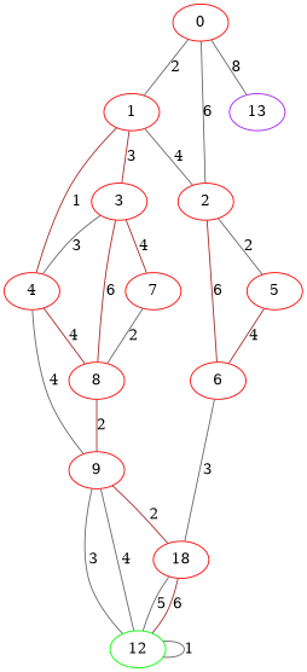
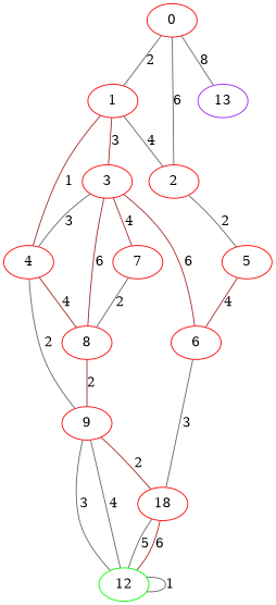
  graph {
    node [color=red weight=1]
    edge [color=gray40]
    0
    1
    2
    13 [color=purple weight=4]
    3
    4
    5
    6
    7
    8
    9
    n12 [label=18]
    12 [color=green weight=2]
    0 -- 1 [label=2]
    0 -- 2 [label=6]
    0 -- 13 [label=8]
    1 -- 2 [label=4]
    1 -- 3 [color=brown label=3]
    1 -- 4 [color=brown label=1]
    2 -- 5 [label=2]
-   2 -- 6 [color=brown label=6]
+   3 -- 6 [color=brown label=6]
    3 -- 4 [label=3]
    3 -- 7 [color=brown label=4]
    3 -- 8 [color=brown label=6]
    4 -- 8 [color=brown label=4]
-   4 -- 9 [label=4]
+   4 -- 9 [label=2]
    5 -- 6 [color=brown label=4]
    6 -- n12 [label=3]
    7 -- 8 [label=2]
    8 -- 9 [color=brown label=2]
    9 -- n12 [color=brown label=2]
    9 -- 12 [label=3]
    9 -- 12 [label=4]
    n12 -- 12 [label=5]
    n12 -- 12 [color=brown label=6]
    12 -- 12 [label=1]
  }
